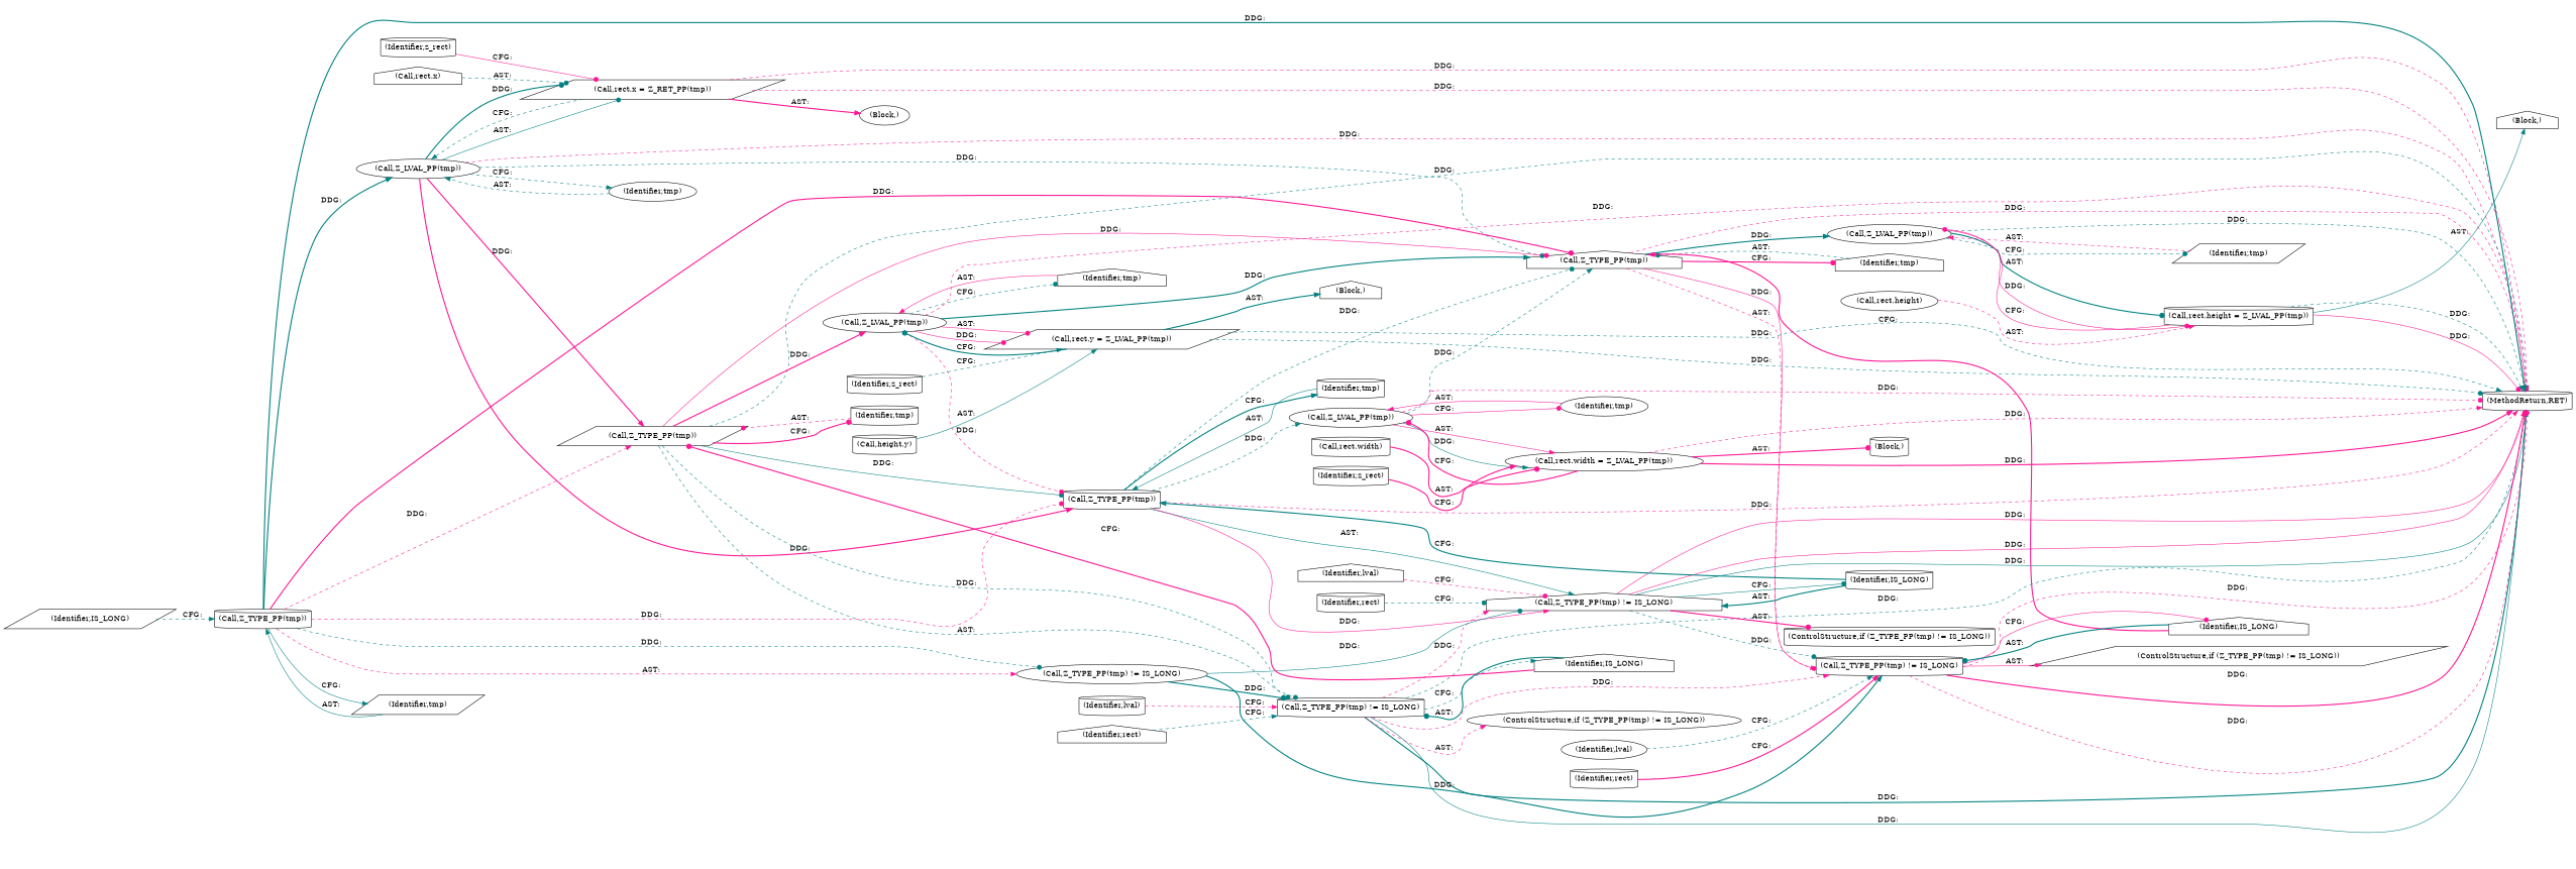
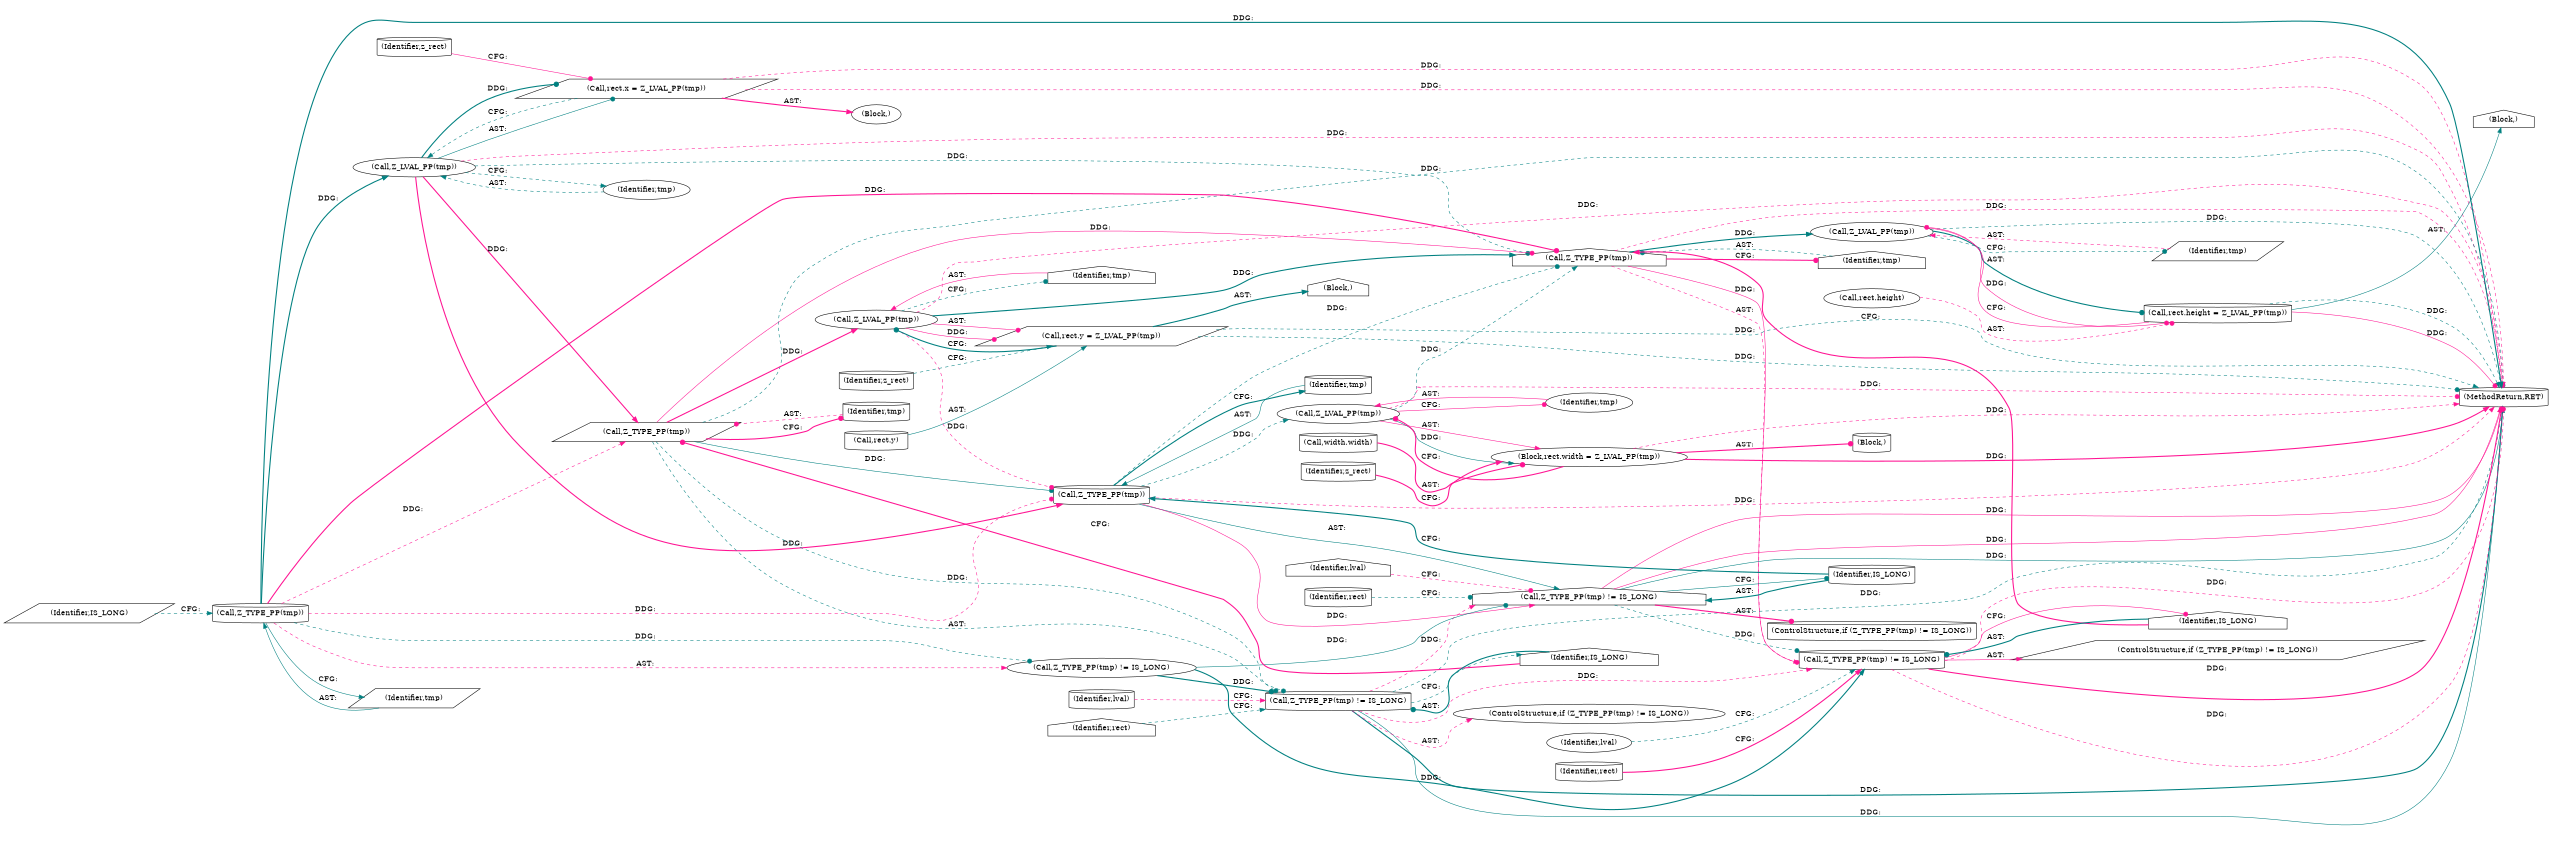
  digraph {
    rankdir=LR
    node [shape=cylinder]
    edge [arrowhead=normal color=deeppink style=dashed]
    n1 [label="(Call,Z_LVAL_PP(tmp))" shape=ellipse]
-   n2 [label="(Call,rect.x = Z_RET_PP(tmp))" shape=parallelogram]
+   n2 [label="(Call,rect.x = Z_LVAL_PP(tmp))" shape=parallelogram]
    n3 [label="(Call,Z_TYPE_PP(tmp))" shape=parallelogram]
    n4 [label="(Call,Z_TYPE_PP(tmp))"]
    n5 [label="(Call,Z_TYPE_PP(tmp))" shape=house]
    n6 [label="(Identifier,tmp)" shape=ellipse]
    n7 [label="(MethodReturn,RET)"]
    n8 [label="(Block,)" shape=ellipse]
    n9 [label="(Call,Z_TYPE_PP(tmp) != IS_LONG)"]
    n10 [label="(Call,Z_LVAL_PP(tmp))" shape=ellipse]
    n11 [label="(Identifier,tmp)"]
    n12 [label="(Call,Z_TYPE_PP(tmp) != IS_LONG)" shape=house]
    n13 [label="(Call,Z_LVAL_PP(tmp))" shape=ellipse]
    n14 [label="(Identifier,tmp)"]
    n15 [label="(Call,Z_TYPE_PP(tmp) != IS_LONG)"]
    n16 [label="(Call,Z_LVAL_PP(tmp))" shape=ellipse]
    n17 [label="(Identifier,tmp)" shape=house]
    n18 [label="(Call,Z_TYPE_PP(tmp))"]
    n19 [label="(Call,Z_TYPE_PP(tmp) != IS_LONG)" shape=ellipse]
    n20 [label="(Identifier,tmp)" shape=parallelogram]
    n21 [label="(Identifier,IS_LONG)" shape=house]
    n22 [label="(ControlStructure,if (Z_TYPE_PP(tmp) != IS_LONG))" shape=ellipse]
    n23 [label="(Call,rect.y = Z_LVAL_PP(tmp))" shape=parallelogram]
    n24 [label="(Identifier,tmp)" shape=house]
    n25 [label="(ControlStructure,if (Z_TYPE_PP(tmp) != IS_LONG))"]
    n26 [label="(Identifier,IS_LONG)"]
    n27 [label="(Identifier,IS_LONG)" shape=house]
    n28 [label="(ControlStructure,if (Z_TYPE_PP(tmp) != IS_LONG))" shape=parallelogram]
    n29 [label="(Block,)" shape=house]
-   n30 [label="(Call,rect.width = Z_LVAL_PP(tmp))" shape=ellipse]
+   n30 [label="(Block,rect.width = Z_LVAL_PP(tmp))" shape=ellipse]
    n31 [label="(Identifier,tmp)" shape=ellipse]
    n32 [label="(Block,)"]
    n33 [label="(Call,rect.height = Z_LVAL_PP(tmp))"]
    n34 [label="(Identifier,tmp)" shape=parallelogram]
    n35 [label="(Block,)" shape=house]
    n36 [label="(Identifier,IS_LONG)" shape=parallelogram]
    n37 [label="(Call,rect.height)" shape=ellipse]
    n38 [label="(Identifier,lval)" shape=house]
    n39 [label="(Identifier,lval)"]
    n40 [label="(Identifier,z_rect)"]
    n41 [label="(Identifier,rect)"]
    n42 [label="(Identifier,rect)" shape=house]
    n43 [label="(Identifier,z_rect)"]
-   n44 [label="(Call,rect.width)"]
-   n45 [label="(Call,rect.x)" shape=house]
-   n46 [label="(Call,height.y)"]
+   n44 [label="(Call,width.width)"]
+   n46 [label="(Call,rect.y)"]
    n47 [label="(Identifier,lval)" shape=ellipse]
    n48 [label="(Identifier,z_rect)"]
    n49 [label="(Identifier,rect)"]
    n1 -> n2 [arrowhead=dot color=teal label="AST: " style=solid]
    n1 -> n2 [arrowhead=dot color=teal label="DDG: " style=bold]
    n1 -> n3 [label="DDG: " style=bold]
    n1 -> n4 [label="DDG: " style=bold]
    n1 -> n5 [arrowhead=dot color=teal label="DDG: "]
    n1 -> n6 [color=teal label="CFG: "]
    n1 -> n7 [arrowhead=dot label="DDG: "]
    n2 -> n1 [color=teal label="CFG: "]
    n2 -> n7 [label="DDG: "]
    n2 -> n7 [arrowhead=dot label="DDG: "]
    n2 -> n8 [label="AST: " style=bold]
    n3 -> n4 [arrowhead=dot color=teal label="DDG: " style=solid]
    n3 -> n5 [arrowhead=dot label="DDG: " style=solid]
    n3 -> n7 [arrowhead=dot color=teal label="DDG: "]
    n3 -> n9 [arrowhead=dot color=teal label="AST: "]
    n3 -> n9 [arrowhead=dot color=teal label="DDG: "]
    n3 -> n10 [label="DDG: " style=bold]
    n3 -> n11 [arrowhead=dot label="CFG: " style=bold]
    n4 -> n5 [arrowhead=dot color=teal label="DDG: "]
    n4 -> n7 [label="DDG: "]
    n4 -> n12 [color=teal label="AST: " style=solid]
    n4 -> n12 [label="DDG: " style=solid]
    n4 -> n13 [color=teal label="DDG: "]
    n4 -> n14 [color=teal label="CFG: " style=bold]
    n5 -> n7 [arrowhead=dot label="DDG: "]
    n5 -> n15 [arrowhead=dot label="AST: "]
    n5 -> n15 [label="DDG: " style=solid]
    n5 -> n16 [color=teal label="DDG: " style=bold]
    n5 -> n17 [arrowhead=dot label="CFG: " style=bold]
    n6 -> n1 [color=teal label="AST: "]
    n9 -> n7 [color=teal label="DDG: " style=bold]
    n9 -> n7 [arrowhead=dot color=teal label="DDG: " style=solid]
    n9 -> n7 [arrowhead=dot color=teal label="DDG: "]
    n9 -> n12 [label="DDG: "]
    n9 -> n15 [label="DDG: "]
    n9 -> n21 [color=teal label="CFG: "]
    n9 -> n22 [label="AST: "]
    n10 -> n4 [arrowhead=dot label="DDG: "]
    n10 -> n5 [color=teal label="DDG: " style=bold]
    n10 -> n7 [label="DDG: "]
    n10 -> n23 [arrowhead=dot label="AST: " style=solid]
    n10 -> n23 [arrowhead=dot label="DDG: " style=solid]
    n10 -> n24 [arrowhead=dot color=teal label="CFG: "]
    n11 -> n3 [arrowhead=dot label="AST: "]
    n12 -> n7 [arrowhead=dot color=teal label="DDG: " style=solid]
    n12 -> n7 [label="DDG: " style=solid]
    n12 -> n7 [label="DDG: " style=solid]
    n12 -> n15 [arrowhead=dot color=teal label="DDG: "]
    n12 -> n25 [arrowhead=dot label="AST: " style=bold]
    n12 -> n26 [arrowhead=dot color=teal label="CFG: " style=solid]
    n13 -> n5 [color=teal label="DDG: "]
    n13 -> n7 [arrowhead=dot label="DDG: "]
    n13 -> n30 [label="AST: " style=solid]
    n13 -> n30 [color=teal label="DDG: " style=solid]
    n13 -> n31 [arrowhead=dot label="CFG: " style=solid]
    n14 -> n4 [color=teal label="AST: " style=solid]
    n15 -> n7 [arrowhead=dot label="DDG: "]
    n15 -> n7 [arrowhead=dot label="DDG: "]
    n15 -> n7 [arrowhead=dot label="DDG: " style=bold]
    n15 -> n27 [arrowhead=dot label="CFG: " style=solid]
    n15 -> n28 [label="AST: " style=solid]
    n16 -> n7 [color=teal label="DDG: "]
    n16 -> n33 [arrowhead=dot color=teal label="AST: " style=bold]
    n16 -> n33 [arrowhead=dot label="DDG: " style=solid]
    n16 -> n34 [arrowhead=dot color=teal label="CFG: "]
    n17 -> n5 [arrowhead=dot color=teal label="AST: "]
    n18 -> n1 [color=teal label="DDG: " style=bold]
    n18 -> n3 [label="DDG: "]
    n18 -> n4 [arrowhead=dot label="DDG: "]
    n18 -> n5 [arrowhead=dot label="DDG: " style=bold]
    n18 -> n7 [color=teal label="DDG: " style=bold]
    n18 -> n19 [label="AST: "]
    n18 -> n19 [arrowhead=dot color=teal label="DDG: "]
    n18 -> n20 [color=teal label="CFG: " style=solid]
    n19 -> n9 [arrowhead=dot color=teal label="DDG: " style=bold]
    n19 -> n12 [arrowhead=dot color=teal label="DDG: " style=solid]
    n19 -> n15 [color=teal label="DDG: " style=bold]
    n20 -> n18 [color=teal label="AST: " style=solid]
    n21 -> n3 [arrowhead=dot label="CFG: " style=bold]
    n21 -> n9 [arrowhead=dot color=teal label="AST: " style=bold]
    n23 -> n7 [arrowhead=dot color=teal label="DDG: "]
    n23 -> n7 [color=teal label="DDG: "]
    n23 -> n10 [arrowhead=dot color=teal label="CFG: " style=bold]
    n23 -> n29 [color=teal label="AST: " style=bold]
    n24 -> n10 [label="AST: " style=solid]
    n26 -> n4 [color=teal label="CFG: " style=bold]
    n26 -> n12 [color=teal label="AST: " style=bold]
    n27 -> n5 [label="CFG: " style=bold]
    n27 -> n15 [arrowhead=dot color=teal label="AST: " style=bold]
    n30 -> n7 [label="DDG: " style=bold]
    n30 -> n7 [label="DDG: "]
    n30 -> n13 [arrowhead=dot label="CFG: " style=bold]
    n30 -> n32 [arrowhead=dot label="AST: " style=bold]
    n31 -> n13 [label="AST: " style=solid]
    n33 -> n7 [color=teal label="DDG: "]
    n33 -> n7 [arrowhead=dot label="DDG: " style=solid]
    n33 -> n16 [arrowhead=dot label="CFG: " style=solid]
    n33 -> n35 [color=teal label="AST: " style=solid]
    n34 -> n16 [label="AST: "]
    n36 -> n18 [color=teal label="CFG: "]
-   n37 -> n33 [label="AST: "]
+   n37 -> n33 [arrowhead=dot label="AST: "]
    n38 -> n12 [arrowhead=dot label="CFG: "]
    n39 -> n9 [label="CFG: "]
    n40 -> n2 [arrowhead=dot label="CFG: " style=solid]
    n41 -> n12 [arrowhead=dot color=teal label="CFG: "]
    n42 -> n9 [color=teal label="CFG: "]
    n43 -> n23 [color=teal label="CFG: "]
    n44 -> n30 [arrowhead=dot label="AST: " style=bold]
-   n45 -> n2 [arrowhead=dot color=teal label="AST: "]
    n46 -> n23 [color=teal label="AST: " style=solid]
    n47 -> n15 [color=teal label="CFG: "]
    n48 -> n30 [label="CFG: " style=bold]
    n49 -> n15 [label="CFG: " style=bold]
  }
